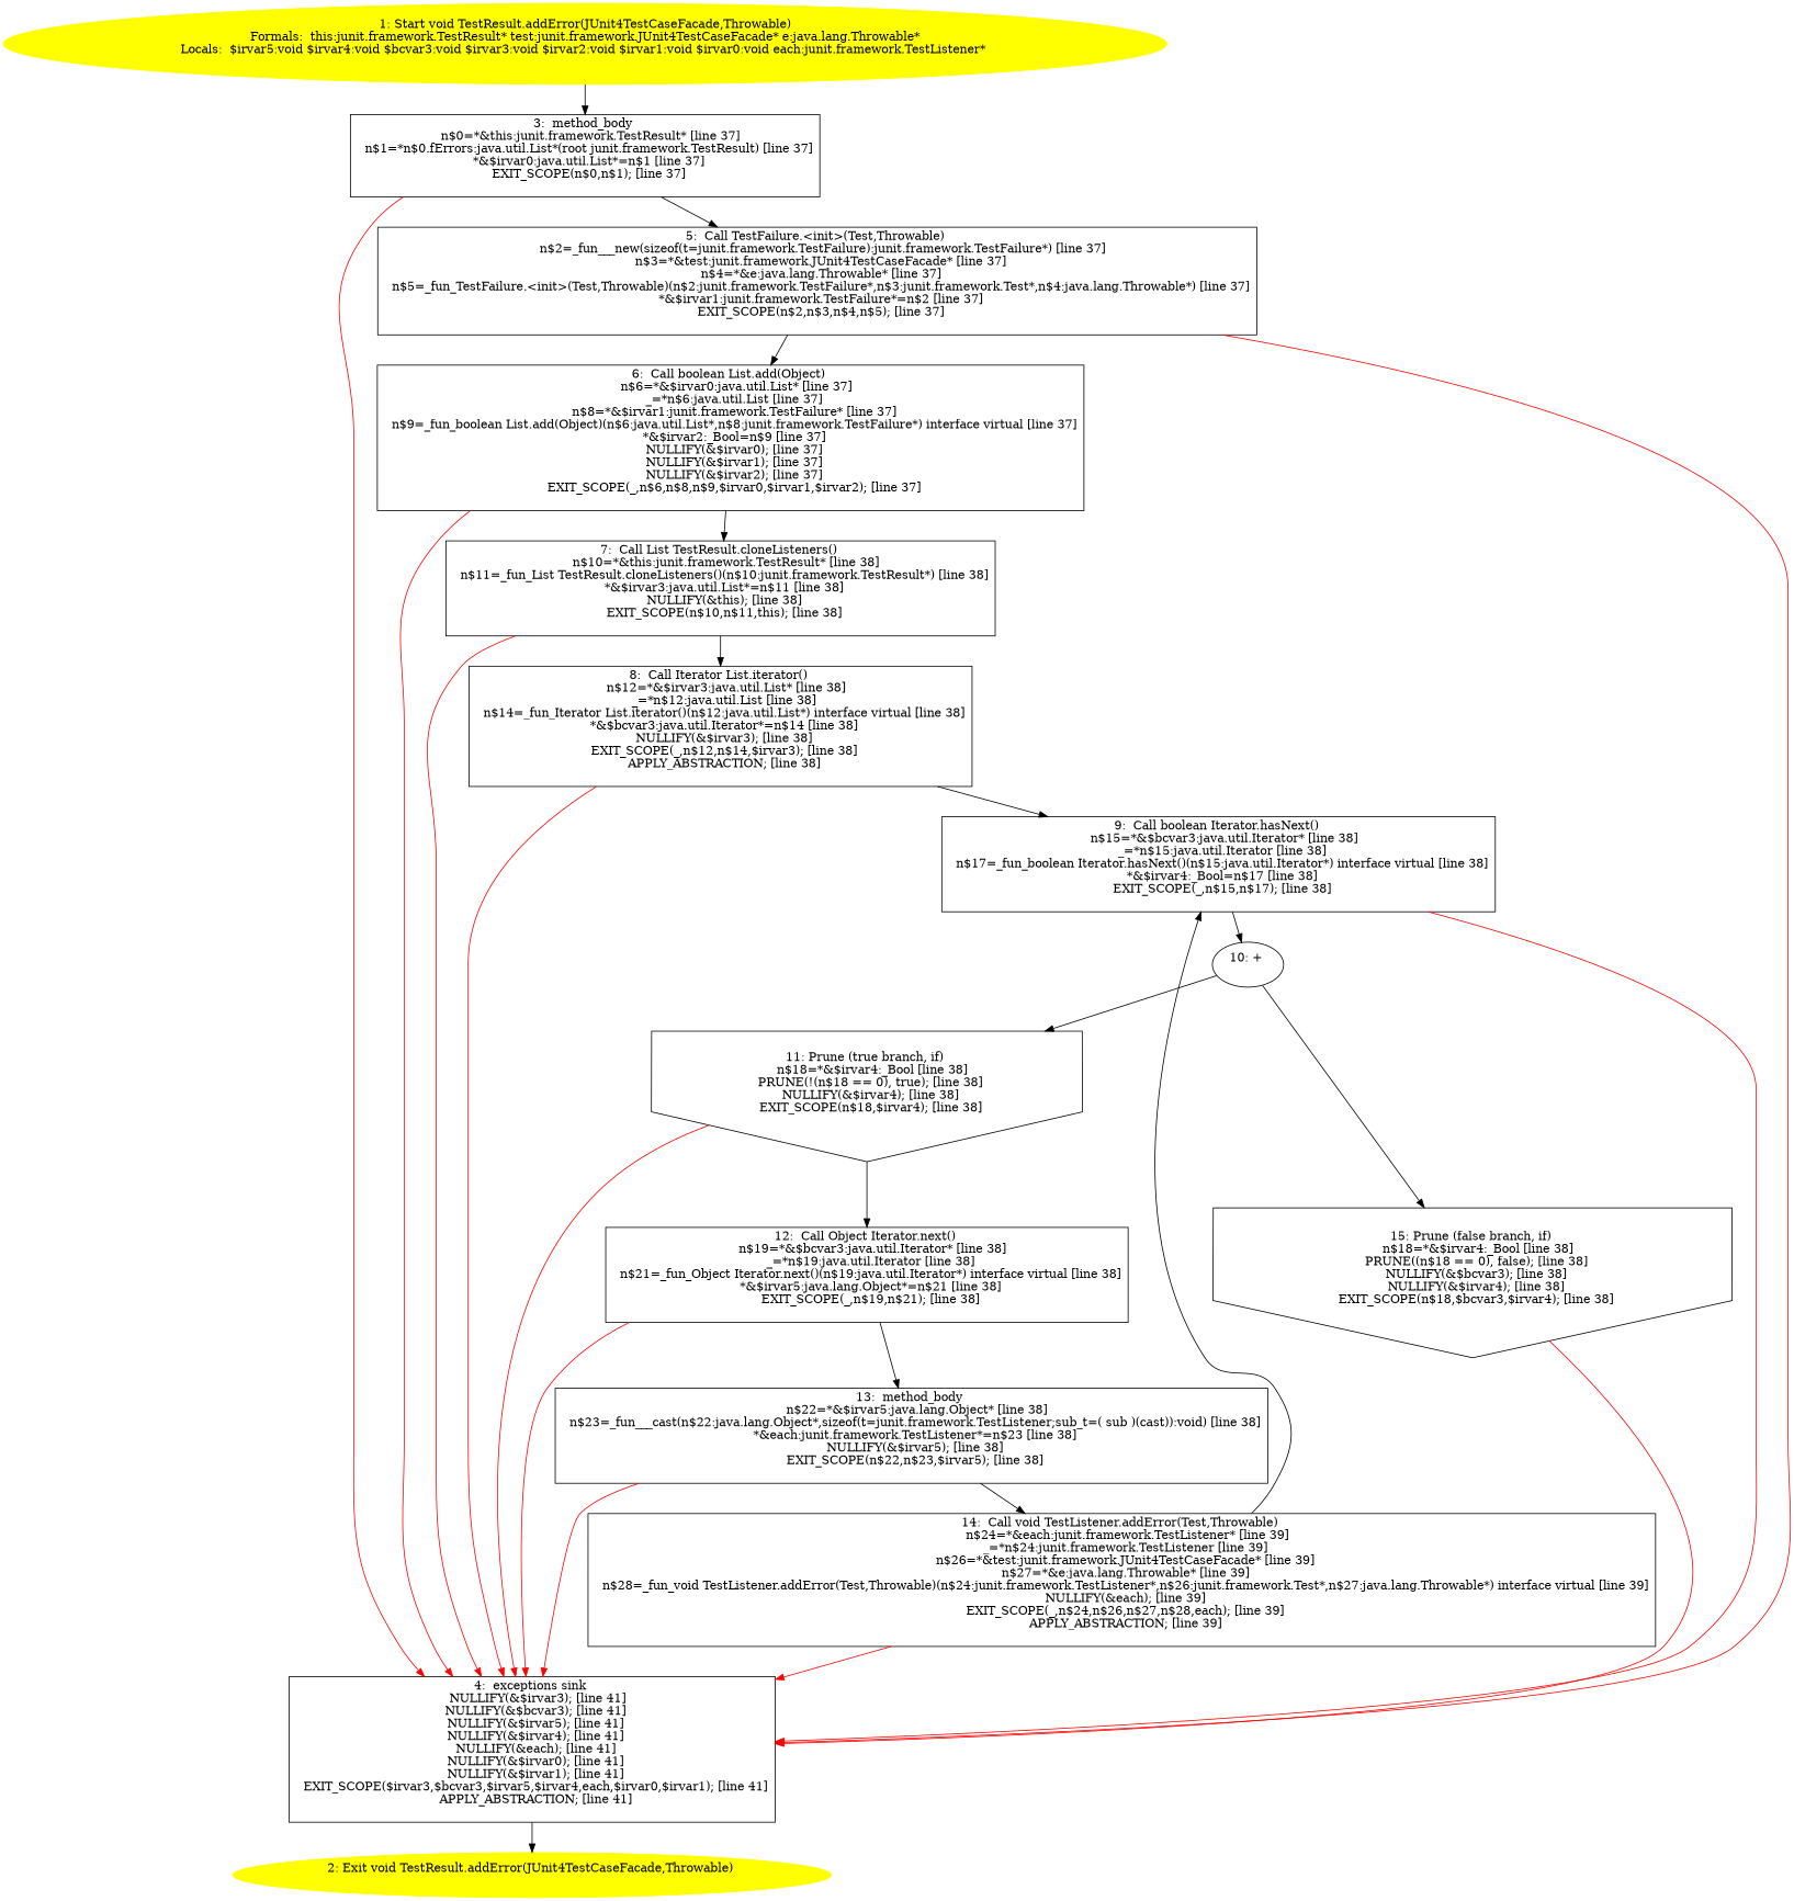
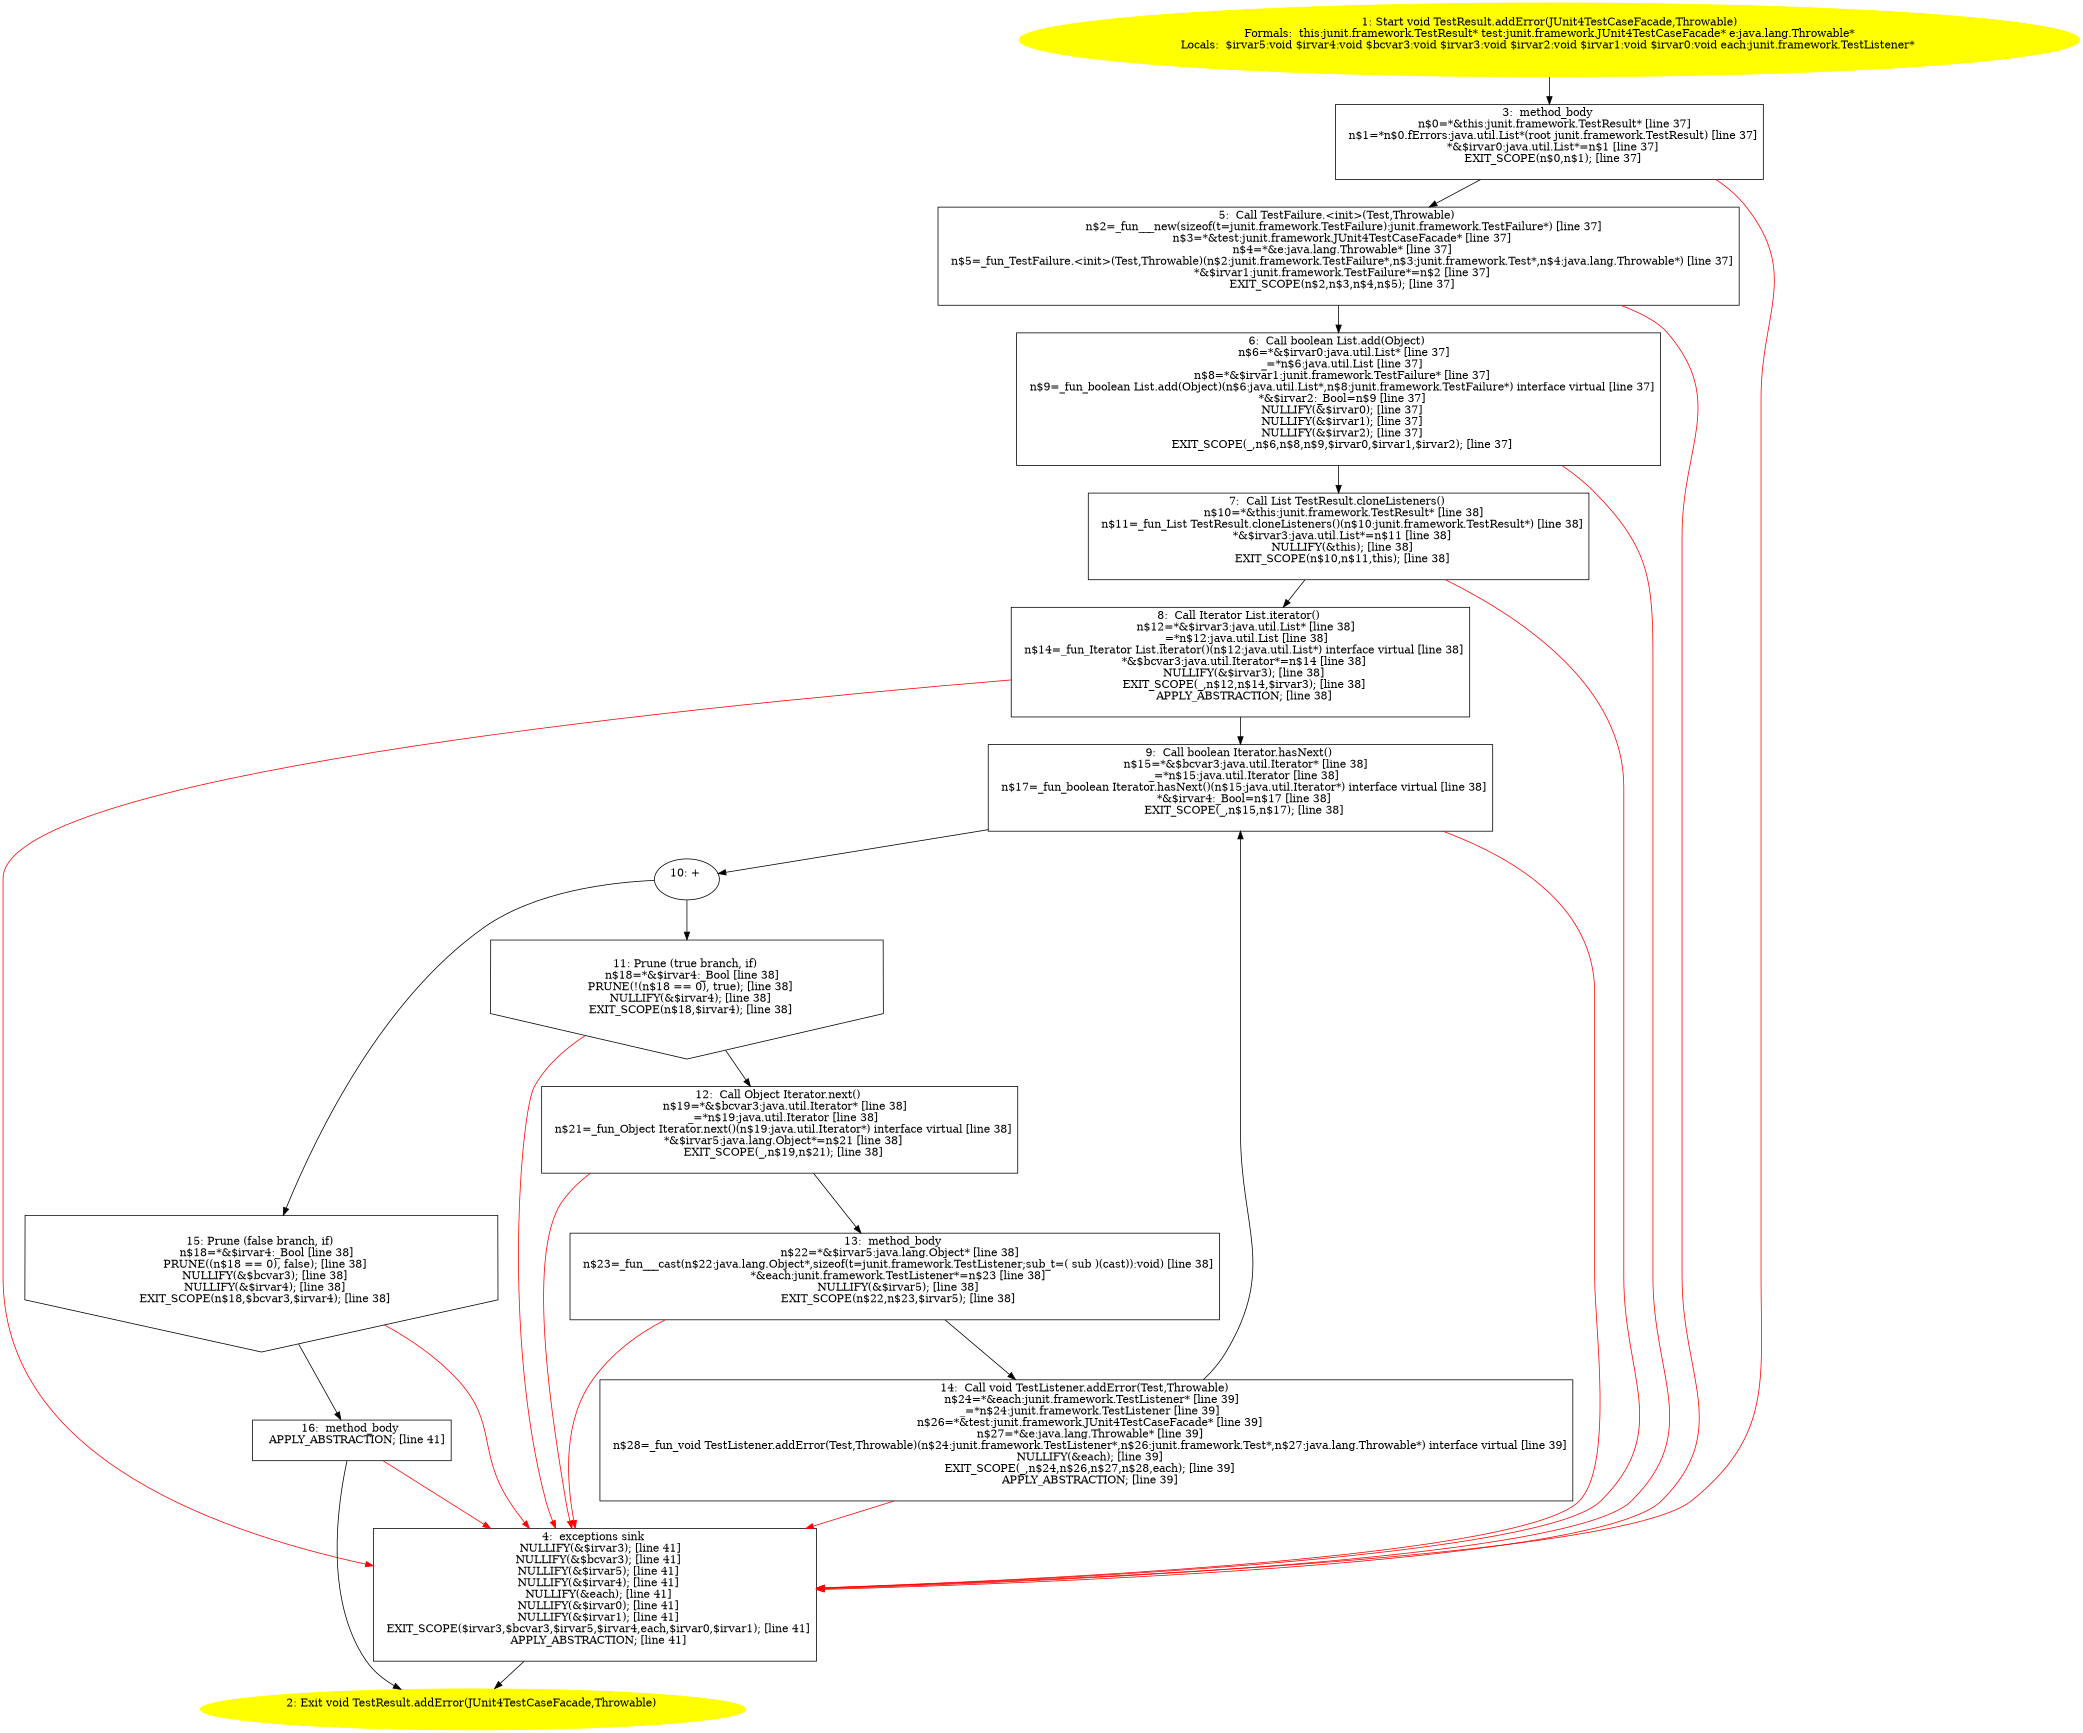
  digraph {
    node [shape=box]
    n1 [color=yellow label="1: Start void TestResult.addError(JUnit4TestCaseFacade,Throwable)\nFormals:  this:junit.framework.TestResult* test:junit.framework.JUnit4TestCaseFacade* e:java.lang.Throwable*\nLocals:  $irvar5:void $irvar4:void $bcvar3:void $irvar3:void $irvar2:void $irvar1:void $irvar0:void each:junit.framework.TestListener* \n  " style=filled shape=""]
    n2 [label="3:  method_body \n   n$0=*&this:junit.framework.TestResult* [line 37]\n  n$1=*n$0.fErrors:java.util.List*(root junit.framework.TestResult) [line 37]\n  *&$irvar0:java.util.List*=n$1 [line 37]\n  EXIT_SCOPE(n$0,n$1); [line 37]\n "]
    n3 [label="5:  Call TestFailure.<init>(Test,Throwable) \n   n$2=_fun___new(sizeof(t=junit.framework.TestFailure):junit.framework.TestFailure*) [line 37]\n  n$3=*&test:junit.framework.JUnit4TestCaseFacade* [line 37]\n  n$4=*&e:java.lang.Throwable* [line 37]\n  n$5=_fun_TestFailure.<init>(Test,Throwable)(n$2:junit.framework.TestFailure*,n$3:junit.framework.Test*,n$4:java.lang.Throwable*) [line 37]\n  *&$irvar1:junit.framework.TestFailure*=n$2 [line 37]\n  EXIT_SCOPE(n$2,n$3,n$4,n$5); [line 37]\n "]
    n4 [label="4:  exceptions sink \n   NULLIFY(&$irvar3); [line 41]\n  NULLIFY(&$bcvar3); [line 41]\n  NULLIFY(&$irvar5); [line 41]\n  NULLIFY(&$irvar4); [line 41]\n  NULLIFY(&each); [line 41]\n  NULLIFY(&$irvar0); [line 41]\n  NULLIFY(&$irvar1); [line 41]\n  EXIT_SCOPE($irvar3,$bcvar3,$irvar5,$irvar4,each,$irvar0,$irvar1); [line 41]\n  APPLY_ABSTRACTION; [line 41]\n "]
    n5 [color=yellow label="2: Exit void TestResult.addError(JUnit4TestCaseFacade,Throwable) \n  " style=filled shape=""]
    n6 [label="6:  Call boolean List.add(Object) \n   n$6=*&$irvar0:java.util.List* [line 37]\n  _=*n$6:java.util.List [line 37]\n  n$8=*&$irvar1:junit.framework.TestFailure* [line 37]\n  n$9=_fun_boolean List.add(Object)(n$6:java.util.List*,n$8:junit.framework.TestFailure*) interface virtual [line 37]\n  *&$irvar2:_Bool=n$9 [line 37]\n  NULLIFY(&$irvar0); [line 37]\n  NULLIFY(&$irvar1); [line 37]\n  NULLIFY(&$irvar2); [line 37]\n  EXIT_SCOPE(_,n$6,n$8,n$9,$irvar0,$irvar1,$irvar2); [line 37]\n "]
    n7 [label="7:  Call List TestResult.cloneListeners() \n   n$10=*&this:junit.framework.TestResult* [line 38]\n  n$11=_fun_List TestResult.cloneListeners()(n$10:junit.framework.TestResult*) [line 38]\n  *&$irvar3:java.util.List*=n$11 [line 38]\n  NULLIFY(&this); [line 38]\n  EXIT_SCOPE(n$10,n$11,this); [line 38]\n "]
    n8 [label="8:  Call Iterator List.iterator() \n   n$12=*&$irvar3:java.util.List* [line 38]\n  _=*n$12:java.util.List [line 38]\n  n$14=_fun_Iterator List.iterator()(n$12:java.util.List*) interface virtual [line 38]\n  *&$bcvar3:java.util.Iterator*=n$14 [line 38]\n  NULLIFY(&$irvar3); [line 38]\n  EXIT_SCOPE(_,n$12,n$14,$irvar3); [line 38]\n  APPLY_ABSTRACTION; [line 38]\n "]
    n9 [label="9:  Call boolean Iterator.hasNext() \n   n$15=*&$bcvar3:java.util.Iterator* [line 38]\n  _=*n$15:java.util.Iterator [line 38]\n  n$17=_fun_boolean Iterator.hasNext()(n$15:java.util.Iterator*) interface virtual [line 38]\n  *&$irvar4:_Bool=n$17 [line 38]\n  EXIT_SCOPE(_,n$15,n$17); [line 38]\n "]
    n10 [label="10: + \n  " shape=""]
    n11 [label="11: Prune (true branch, if) \n   n$18=*&$irvar4:_Bool [line 38]\n  PRUNE(!(n$18 == 0), true); [line 38]\n  NULLIFY(&$irvar4); [line 38]\n  EXIT_SCOPE(n$18,$irvar4); [line 38]\n " shape=invhouse]
    n12 [label="15: Prune (false branch, if) \n   n$18=*&$irvar4:_Bool [line 38]\n  PRUNE((n$18 == 0), false); [line 38]\n  NULLIFY(&$bcvar3); [line 38]\n  NULLIFY(&$irvar4); [line 38]\n  EXIT_SCOPE(n$18,$bcvar3,$irvar4); [line 38]\n " shape=invhouse]
    n13 [label="12:  Call Object Iterator.next() \n   n$19=*&$bcvar3:java.util.Iterator* [line 38]\n  _=*n$19:java.util.Iterator [line 38]\n  n$21=_fun_Object Iterator.next()(n$19:java.util.Iterator*) interface virtual [line 38]\n  *&$irvar5:java.lang.Object*=n$21 [line 38]\n  EXIT_SCOPE(_,n$19,n$21); [line 38]\n "]
+   n14 [label="16:  method_body \n   APPLY_ABSTRACTION; [line 41]\n "]
    n15 [label="13:  method_body \n   n$22=*&$irvar5:java.lang.Object* [line 38]\n  n$23=_fun___cast(n$22:java.lang.Object*,sizeof(t=junit.framework.TestListener;sub_t=( sub )(cast)):void) [line 38]\n  *&each:junit.framework.TestListener*=n$23 [line 38]\n  NULLIFY(&$irvar5); [line 38]\n  EXIT_SCOPE(n$22,n$23,$irvar5); [line 38]\n "]
    n16 [label="14:  Call void TestListener.addError(Test,Throwable) \n   n$24=*&each:junit.framework.TestListener* [line 39]\n  _=*n$24:junit.framework.TestListener [line 39]\n  n$26=*&test:junit.framework.JUnit4TestCaseFacade* [line 39]\n  n$27=*&e:java.lang.Throwable* [line 39]\n  n$28=_fun_void TestListener.addError(Test,Throwable)(n$24:junit.framework.TestListener*,n$26:junit.framework.Test*,n$27:java.lang.Throwable*) interface virtual [line 39]\n  NULLIFY(&each); [line 39]\n  EXIT_SCOPE(_,n$24,n$26,n$27,n$28,each); [line 39]\n  APPLY_ABSTRACTION; [line 39]\n "]
    n1 -> n2
    n2 -> n3
    n2 -> n4 [color=red]
    n3 -> n4 [color=red]
    n3 -> n6
    n4 -> n5
    n6 -> n4 [color=red]
    n6 -> n7
    n7 -> n4 [color=red]
    n7 -> n8
    n8 -> n4 [color=red]
    n8 -> n9
    n9 -> n4 [color=red]
    n9 -> n10
    n10 -> n11
    n10 -> n12
    n11 -> n4 [color=red]
    n11 -> n13
    n12 -> n4 [color=red]
+   n12 -> n14
    n13 -> n4 [color=red]
    n13 -> n15
+   n14 -> n4 [color=red]
+   n14 -> n5
    n15 -> n4 [color=red]
    n15 -> n16
    n16 -> n4 [color=red]
    n16 -> n9
  }
